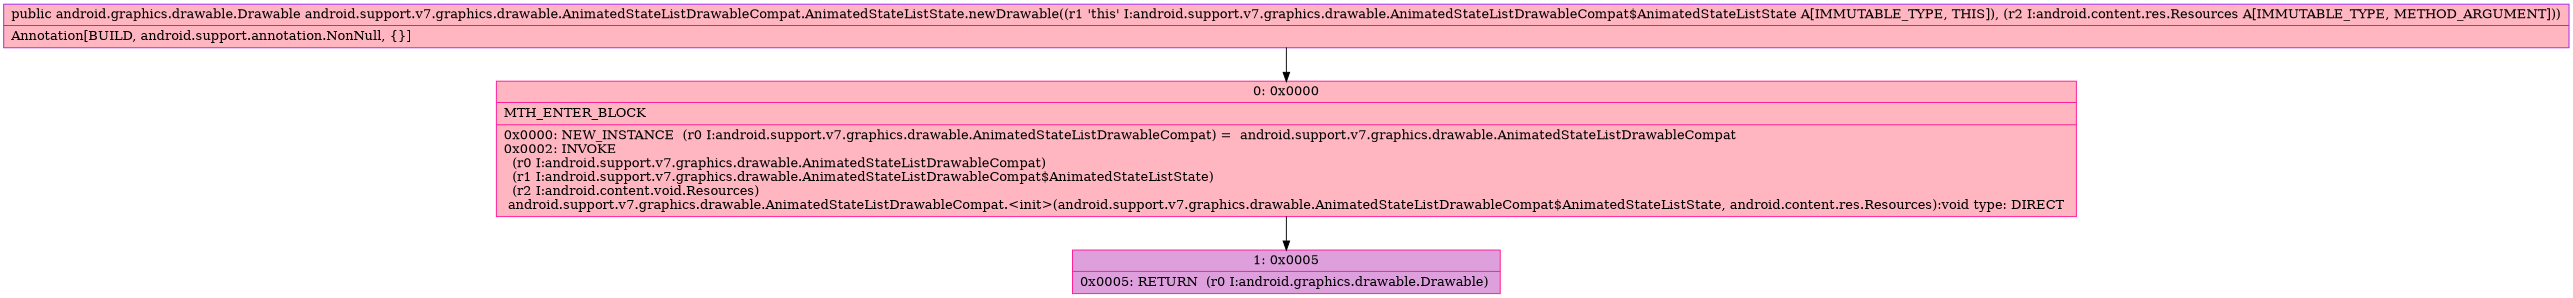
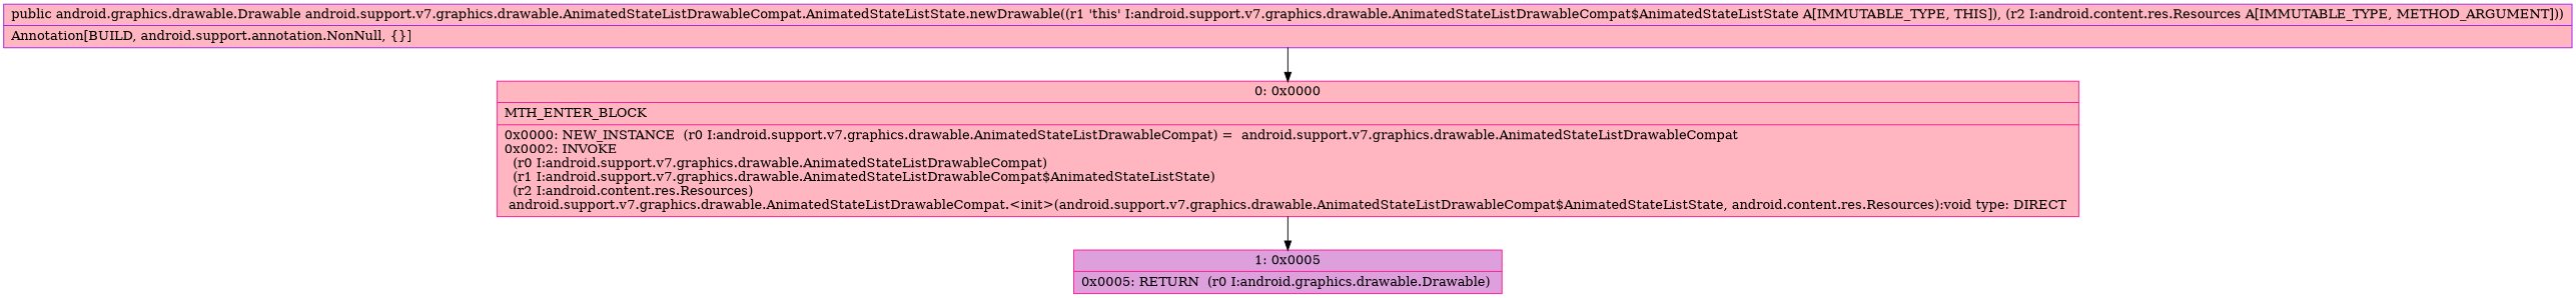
  digraph {
    node [shape=record style=filled fillcolor=lightpink color=deeppink]
    edge [style=solid]
-   n1 [label="{0\:\ 0x0000|MTH_ENTER_BLOCK\l|0x0000: NEW_INSTANCE  (r0 I:android.support.v7.graphics.drawable.AnimatedStateListDrawableCompat) =  android.support.v7.graphics.drawable.AnimatedStateListDrawableCompat \l0x0002: INVOKE  \l  (r0 I:android.support.v7.graphics.drawable.AnimatedStateListDrawableCompat)\l  (r1 I:android.support.v7.graphics.drawable.AnimatedStateListDrawableCompat$AnimatedStateListState)\l  (r2 I:android.content.void.Resources)\l android.support.v7.graphics.drawable.AnimatedStateListDrawableCompat.\<init\>(android.support.v7.graphics.drawable.AnimatedStateListDrawableCompat$AnimatedStateListState, android.content.res.Resources):void type: DIRECT \l}"]
+   n1 [label="{0\:\ 0x0000|MTH_ENTER_BLOCK\l|0x0000: NEW_INSTANCE  (r0 I:android.support.v7.graphics.drawable.AnimatedStateListDrawableCompat) =  android.support.v7.graphics.drawable.AnimatedStateListDrawableCompat \l0x0002: INVOKE  \l  (r0 I:android.support.v7.graphics.drawable.AnimatedStateListDrawableCompat)\l  (r1 I:android.support.v7.graphics.drawable.AnimatedStateListDrawableCompat$AnimatedStateListState)\l  (r2 I:android.content.res.Resources)\l android.support.v7.graphics.drawable.AnimatedStateListDrawableCompat.\<init\>(android.support.v7.graphics.drawable.AnimatedStateListDrawableCompat$AnimatedStateListState, android.content.res.Resources):void type: DIRECT \l}"]
    n2 [label="{1\:\ 0x0005|0x0005: RETURN  (r0 I:android.graphics.drawable.Drawable) \l}" fillcolor=plum]
    n3 [label="{public android.graphics.drawable.Drawable android.support.v7.graphics.drawable.AnimatedStateListDrawableCompat.AnimatedStateListState.newDrawable((r1 'this' I:android.support.v7.graphics.drawable.AnimatedStateListDrawableCompat$AnimatedStateListState A[IMMUTABLE_TYPE, THIS]), (r2 I:android.content.res.Resources A[IMMUTABLE_TYPE, METHOD_ARGUMENT]))  | Annotation[BUILD, android.support.annotation.NonNull, \{\}]\l}" color=purple]
    n1 -> n2
    n3 -> n1
  }
